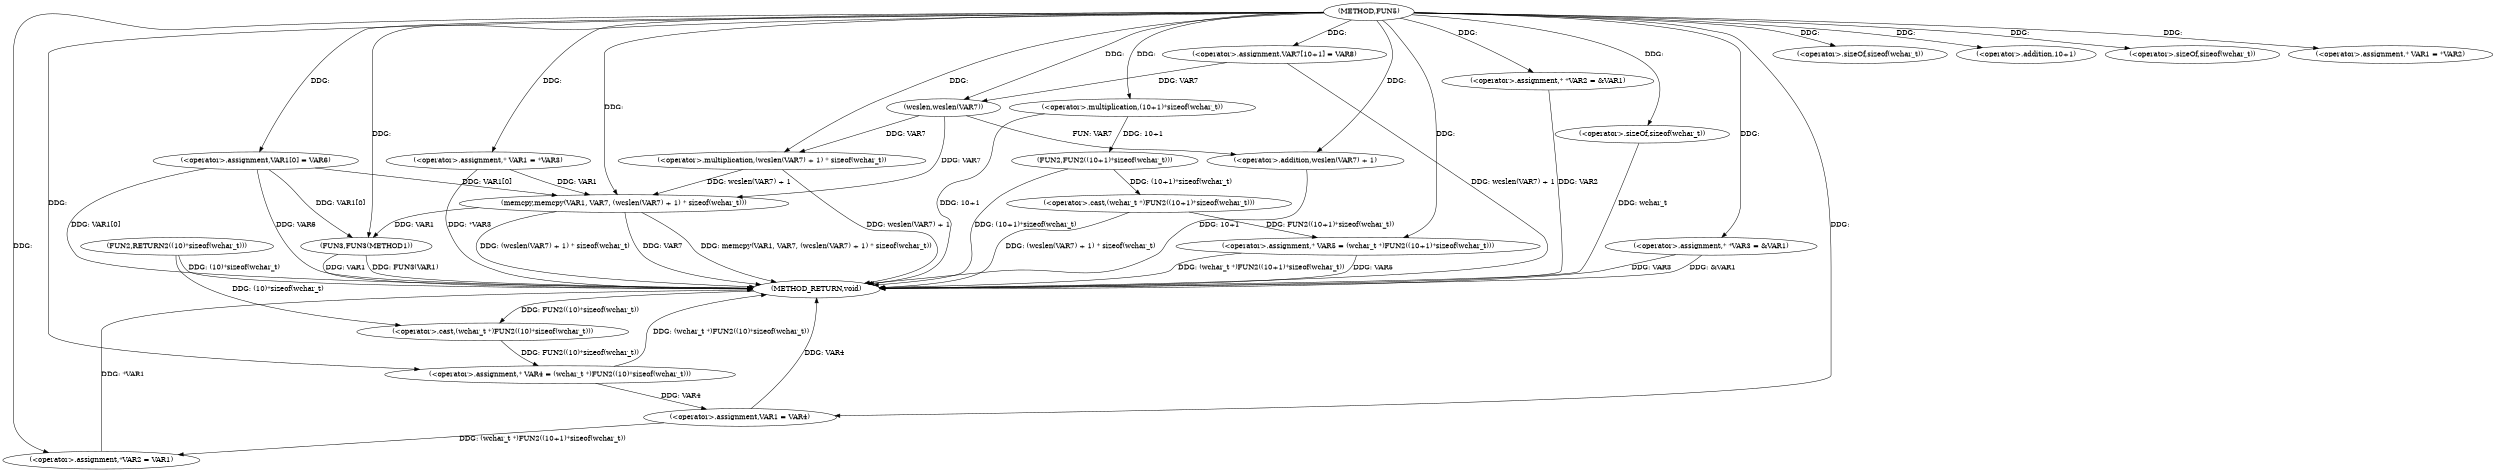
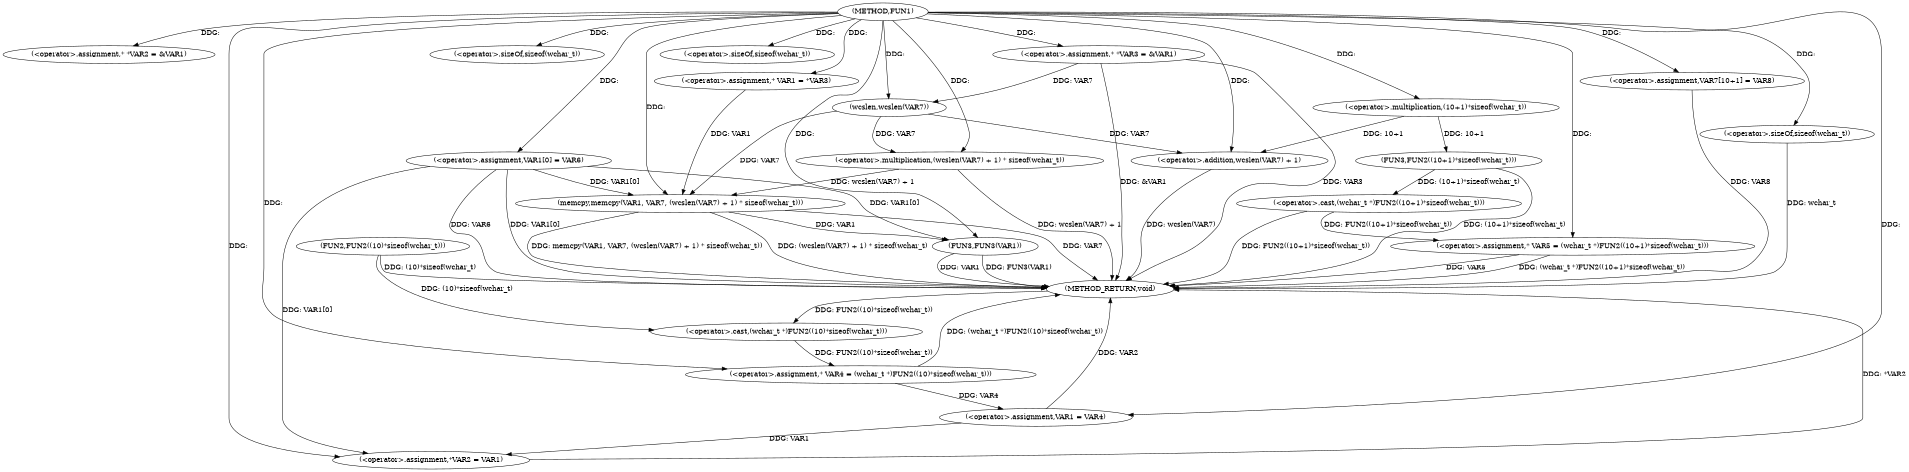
  digraph {
-   n1 [label="(METHOD,FUN5)"]
+   n1 [label="(METHOD,FUN1)"]
    n2 [label="(<operator>.assignment,* *VAR2 = &VAR1)"]
    n3 [label="(<operator>.assignment,* *VAR3 = &VAR1)"]
    n4 [label="(<operator>.assignment,* VAR4 = (wchar_t *)FUN2((10)*sizeof(wchar_t)))"]
    n5 [label="(<operator>.sizeOf,sizeof(wchar_t))"]
    n6 [label="(<operator>.assignment,* VAR5 = (wchar_t *)FUN2((10+1)*sizeof(wchar_t)))"]
    n7 [label="(<operator>.multiplication,(10+1)*sizeof(wchar_t))"]
-   n8 [label="(<operator>.addition,10+1)"]
    n9 [label="(<operator>.sizeOf,sizeof(wchar_t))"]
-   n10 [label="(<operator>.assignment,* VAR1 = *VAR2)"]
    n11 [label="(<operator>.assignment,VAR1 = VAR4)"]
    n12 [label="(<operator>.assignment,VAR1[0] = VAR6)"]
    n13 [label="(<operator>.assignment,*VAR2 = VAR1)"]
    n14 [label="(<operator>.assignment,* VAR1 = *VAR3)"]
    n15 [label="(<operator>.assignment,VAR7[10+1] = VAR8)"]
    n16 [label="(memcpy,memcpy(VAR1, VAR7, (wcslen(VAR7) + 1) * sizeof(wchar_t)))"]
    n17 [label="(<operator>.multiplication,(wcslen(VAR7) + 1) * sizeof(wchar_t))"]
    n18 [label="(<operator>.addition,wcslen(VAR7) + 1)"]
    n19 [label="(wcslen,wcslen(VAR7))"]
    n20 [label="(<operator>.sizeOf,sizeof(wchar_t))"]
-   n21 [label="(FUN3,FUN3(METHOD1))"]
+   n21 [label="(FUN3,FUN3(VAR1))"]
    n22 [label="(METHOD_RETURN,void)"]
-   n23 [label="(FUN2,FUN2((10+1)*sizeof(wchar_t)))"]
+   n23 [label="(FUN3,FUN2((10+1)*sizeof(wchar_t)))"]
    n24 [label="(<operator>.cast,(wchar_t *)FUN2((10)*sizeof(wchar_t)))"]
-   n25 [label="(FUN2,RETURN2((10)*sizeof(wchar_t)))"]
+   n25 [label="(FUN2,FUN2((10)*sizeof(wchar_t)))"]
    n26 [label="(<operator>.cast,(wchar_t *)FUN2((10+1)*sizeof(wchar_t)))"]
    n1 -> n2 [label="DDG: "]
    n1 -> n3 [label="DDG: "]
    n1 -> n4 [label="DDG: "]
    n1 -> n5 [label="DDG: "]
    n1 -> n6 [label="DDG: "]
    n1 -> n7 [label="DDG: "]
-   n1 -> n8 [label="DDG: "]
    n1 -> n9 [label="DDG: "]
-   n1 -> n10 [label="DDG: "]
    n1 -> n11 [label="DDG: "]
    n1 -> n12 [label="DDG: "]
    n1 -> n13 [label="DDG: "]
    n1 -> n14 [label="DDG: "]
    n1 -> n15 [label="DDG: "]
    n1 -> n16 [label="DDG: "]
    n1 -> n17 [label="DDG: "]
    n1 -> n18 [label="DDG: "]
    n1 -> n19 [label="DDG: "]
    n1 -> n20 [label="DDG: "]
    n1 -> n21 [label="DDG: "]
-   n2 -> n22 [label="DDG: VAR2"]
    n3 -> n22 [label="DDG: VAR3"]
    n3 -> n22 [label="DDG: &VAR1"]
    n4 -> n11 [label="DDG: VAR4"]
    n4 -> n22 [label="DDG: (wchar_t *)FUN2((10)*sizeof(wchar_t))"]
    n6 -> n22 [label="DDG: VAR5"]
    n6 -> n22 [label="DDG: (wchar_t *)FUN2((10+1)*sizeof(wchar_t))"]
-   n7 -> n22 [label="DDG: 10+1"]
+   n7 -> n18 [label="DDG: 10+1"]
    n7 -> n23 [label="DDG: 10+1"]
-   n11 -> n13 [label="DDG: (wchar_t *)FUN2((10+1)*sizeof(wchar_t))"]
-   n11 -> n22 [label="DDG: VAR4"]
+   n11 -> n13 [label="DDG: VAR1"]
+   n11 -> n22 [label="DDG: VAR2"]
+   n12 -> n13 [label="DDG: VAR1[0]"]
    n12 -> n16 [label="DDG: VAR1[0]"]
    n12 -> n21 [label="DDG: VAR1[0]"]
    n12 -> n22 [label="DDG: VAR6"]
    n12 -> n22 [label="DDG: VAR1[0]"]
-   n13 -> n22 [label="DDG: *VAR1"]
+   n13 -> n22 [label="DDG: *VAR2"]
    n14 -> n16 [label="DDG: VAR1"]
-   n14 -> n22 [label="DDG: *VAR3"]
-   n15 -> n19 [label="DDG: VAR7"]
-   n15 -> n22 [label="DDG: wcslen(VAR7) + 1"]
+   n3 -> n19 [label="DDG: VAR7"]
+   n15 -> n22 [label="DDG: VAR8"]
    n16 -> n21 [label="DDG: VAR1"]
    n16 -> n22 [label="DDG: VAR7"]
    n16 -> n22 [label="DDG: memcpy(VAR1, VAR7, (wcslen(VAR7) + 1) * sizeof(wchar_t))"]
    n16 -> n22 [label="DDG: (wcslen(VAR7) + 1) * sizeof(wchar_t)"]
    n17 -> n16 [label="DDG: wcslen(VAR7) + 1"]
    n17 -> n22 [label="DDG: wcslen(VAR7) + 1"]
-   n18 -> n22 [label="DDG: 10+1"]
+   n18 -> n22 [label="DDG: wcslen(VAR7)"]
    n19 -> n16 [label="DDG: VAR7"]
    n19 -> n17 [label="DDG: VAR7"]
-   n19 -> n18 [label="FUN: VAR7"]
+   n19 -> n18 [label="DDG: VAR7"]
    n20 -> n22 [label="DDG: wchar_t"]
    n21 -> n22 [label="DDG: FUN3(VAR1)"]
    n21 -> n22 [label="DDG: VAR1"]
    n22 -> n24 [label="DDG: FUN2((10)*sizeof(wchar_t))"]
    n23 -> n22 [label="DDG: (10+1)*sizeof(wchar_t)"]
    n23 -> n26 [label="DDG: (10+1)*sizeof(wchar_t)"]
    n24 -> n4 [label="DDG: FUN2((10)*sizeof(wchar_t))"]
    n25 -> n22 [label="DDG: (10)*sizeof(wchar_t)"]
    n25 -> n24 [label="DDG: (10)*sizeof(wchar_t)"]
    n26 -> n6 [label="DDG: FUN2((10+1)*sizeof(wchar_t))"]
-   n26 -> n22 [label="DDG: (wcslen(VAR7) + 1) * sizeof(wchar_t)"]
+   n26 -> n22 [label="DDG: FUN2((10+1)*sizeof(wchar_t))"]
  }
